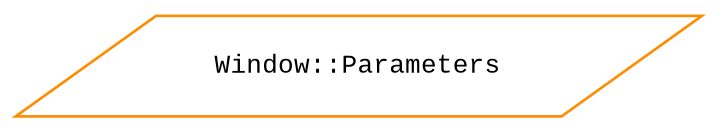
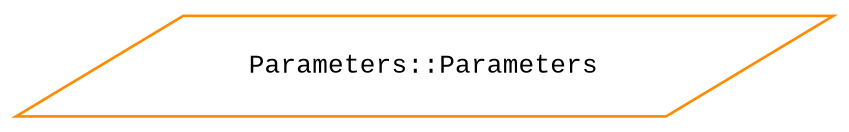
  digraph {
    rankdir=LR
    fontname="Liberation Mono"
-   n1 [color=darkorange fillcolor=white fontname="Liberation Mono" fontsize=10 height=0.2 label="Window::Parameters" shape=parallelogram style=filled width=0.4]
+   n1 [color=darkorange fillcolor=white fontname="Liberation Mono" fontsize=10 height=0.2 label="Parameters::Parameters" shape=parallelogram style=filled width=0.4]
  }
